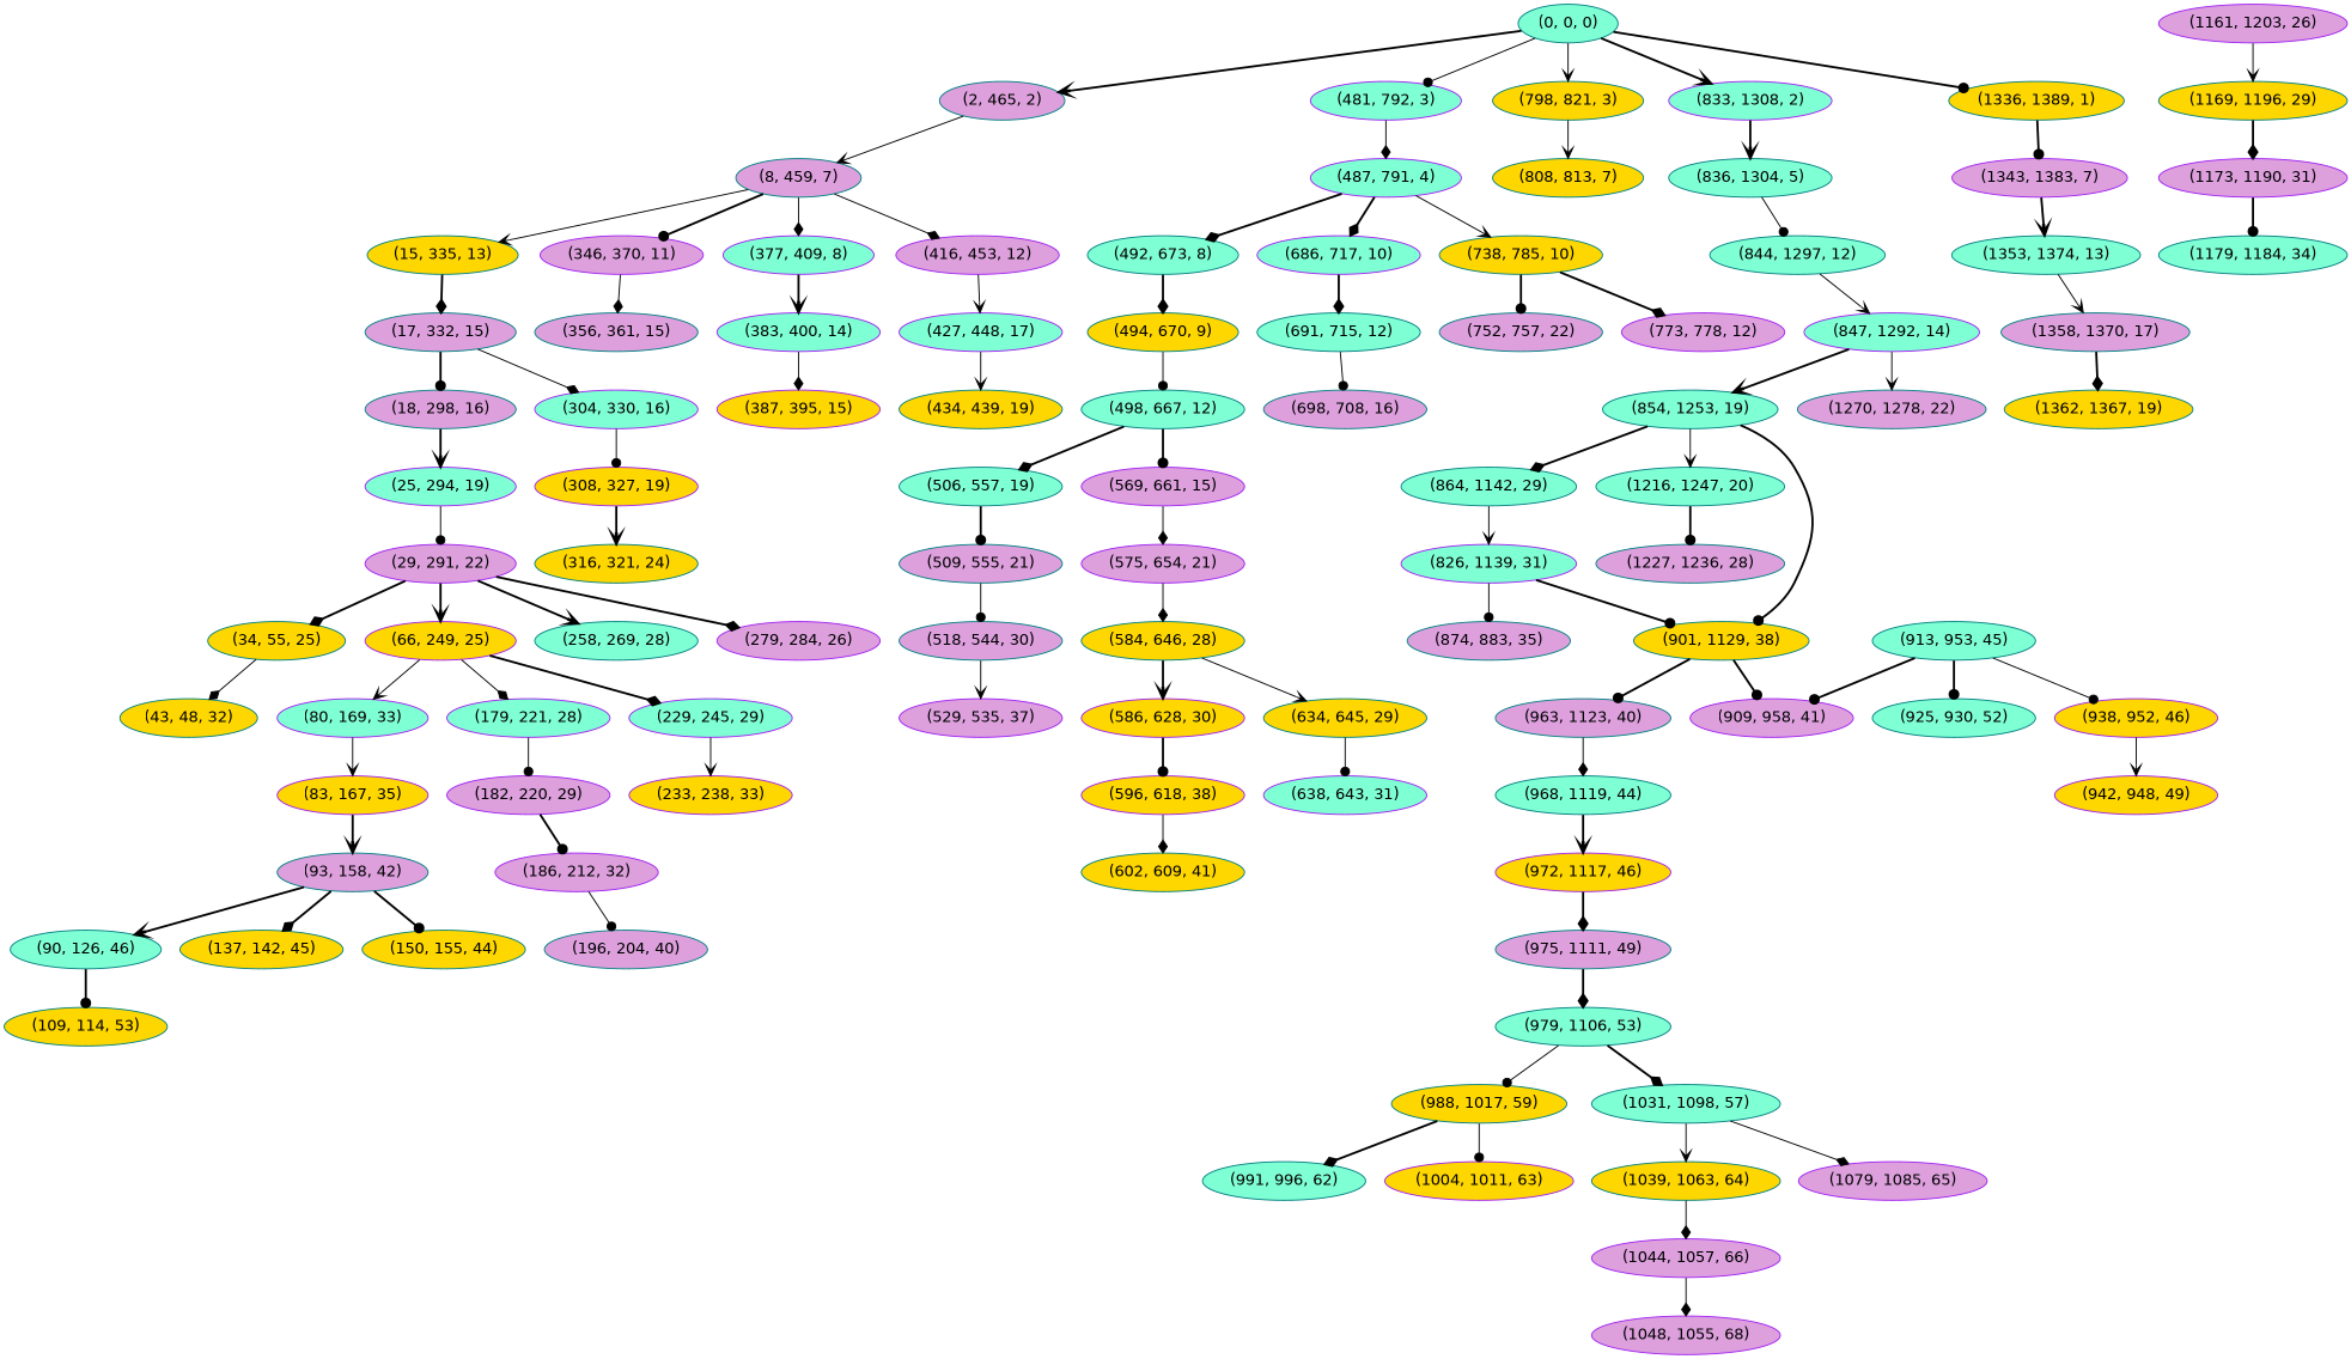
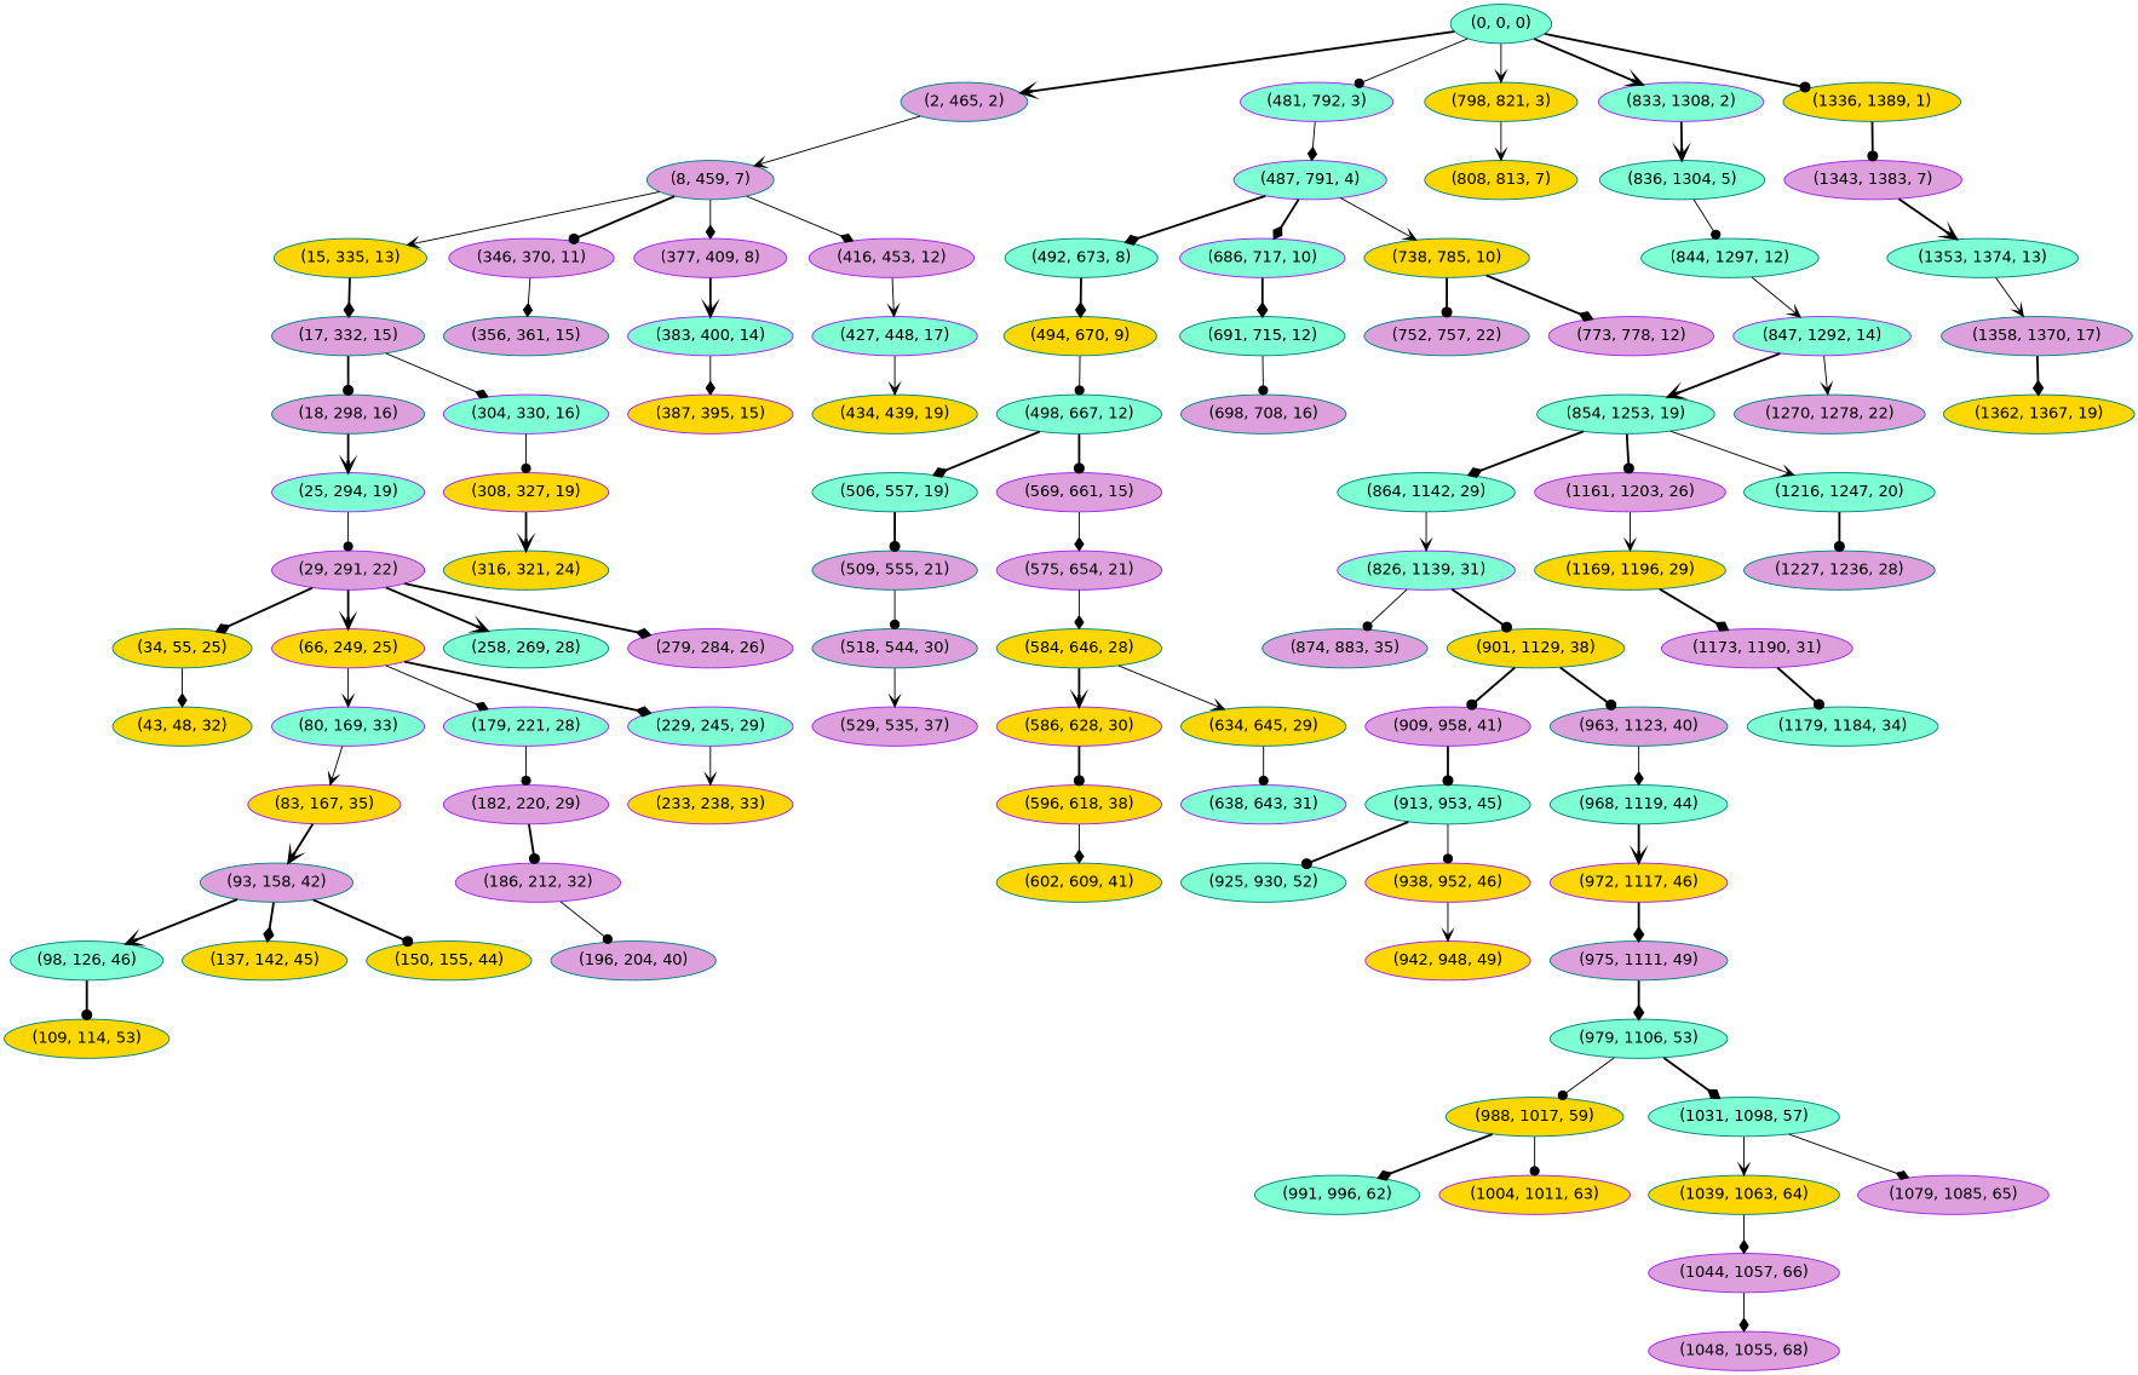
  digraph {
    fontname="DejaVu Sans"
    node [color=teal fillcolor=plum fontname="DejaVu Sans" style=filled]
    edge [arrowhead=vee fontname="DejaVu Sans" style=bold]
    "(0, 0, 0)" [fillcolor=aquamarine]
    "(2, 465, 2)"
    "(481, 792, 3)" [color=purple fillcolor=aquamarine]
    "(798, 821, 3)" [fillcolor=gold]
    "(833, 1308, 2)" [color=purple fillcolor=aquamarine]
    "(1336, 1389, 1)" [fillcolor=gold]
    "(8, 459, 7)"
    "(487, 791, 4)" [color=purple fillcolor=aquamarine]
    "(808, 813, 7)" [fillcolor=gold]
    "(836, 1304, 5)" [fillcolor=aquamarine]
    "(1343, 1383, 7)" [color=purple]
    "(15, 335, 13)" [fillcolor=gold]
    "(346, 370, 11)" [color=purple]
-   "(377, 409, 8)" [color=purple fillcolor=aquamarine]
+   "(377, 409, 8)" [color=purple]
    "(416, 453, 12)" [color=purple]
    "(17, 332, 15)"
    "(356, 361, 15)"
    "(383, 400, 14)" [color=purple fillcolor=aquamarine]
    "(427, 448, 17)" [color=purple fillcolor=aquamarine]
    "(18, 298, 16)"
    "(304, 330, 16)" [color=purple fillcolor=aquamarine]
    "(25, 294, 19)" [color=purple fillcolor=aquamarine]
    "(308, 327, 19)" [color=purple fillcolor=gold]
    "(29, 291, 22)" [color=purple]
    "(34, 55, 25)" [fillcolor=gold]
    "(66, 249, 25)" [color=purple fillcolor=gold]
    "(258, 269, 28)" [fillcolor=aquamarine]
    "(279, 284, 26)" [color=purple]
    "(43, 48, 32)" [fillcolor=gold]
    "(80, 169, 33)" [color=purple fillcolor=aquamarine]
    "(179, 221, 28)" [color=purple fillcolor=aquamarine]
    "(229, 245, 29)" [color=purple fillcolor=aquamarine]
    "(83, 167, 35)" [color=purple fillcolor=gold]
    "(182, 220, 29)" [color=purple]
    "(233, 238, 33)" [color=purple fillcolor=gold]
    "(93, 158, 42)"
-   "(98, 126, 46)" [fillcolor=aquamarine label="(90, 126, 46)"]
+   "(98, 126, 46)" [fillcolor=aquamarine]
    "(137, 142, 45)" [fillcolor=gold]
    "(150, 155, 44)" [fillcolor=gold]
    "(109, 114, 53)" [fillcolor=gold]
    "(186, 212, 32)" [color=purple]
    "(196, 204, 40)"
    "(316, 321, 24)" [fillcolor=gold]
    "(387, 395, 15)" [color=purple fillcolor=gold]
    "(434, 439, 19)" [fillcolor=gold]
    "(492, 673, 8)" [fillcolor=aquamarine]
    "(686, 717, 10)" [color=purple fillcolor=aquamarine]
    "(738, 785, 10)" [fillcolor=gold]
    "(494, 670, 9)" [fillcolor=gold]
    "(691, 715, 12)" [fillcolor=aquamarine]
    "(752, 757, 22)"
    "(773, 778, 12)" [color=purple]
    "(498, 667, 12)" [fillcolor=aquamarine]
    "(506, 557, 19)" [fillcolor=aquamarine]
    "(569, 661, 15)" [color=purple]
    "(509, 555, 21)"
    "(575, 654, 21)" [color=purple]
    "(518, 544, 30)"
    "(529, 535, 37)" [color=purple]
    "(584, 646, 28)" [fillcolor=gold]
    "(586, 628, 30)" [color=purple fillcolor=gold]
    "(634, 645, 29)" [fillcolor=gold]
    "(596, 618, 38)" [color=purple fillcolor=gold]
    "(638, 643, 31)" [color=purple fillcolor=aquamarine]
    "(602, 609, 41)" [fillcolor=gold]
    "(698, 708, 16)"
    "(844, 1297, 12)" [fillcolor=aquamarine]
    "(847, 1292, 14)" [color=purple fillcolor=aquamarine]
    "(854, 1253, 19)" [fillcolor=aquamarine]
    "(1270, 1278, 22)"
    "(864, 1142, 29)" [fillcolor=aquamarine]
    "(1161, 1203, 26)" [color=purple]
    "(1216, 1247, 20)" [fillcolor=aquamarine]
    n74 [color=purple fillcolor=aquamarine label="(826, 1139, 31)"]
    "(1169, 1196, 29)" [fillcolor=gold]
    "(1227, 1236, 28)"
    "(874, 883, 35)"
    "(901, 1129, 38)" [fillcolor=gold]
    "(909, 958, 41)" [color=purple]
    "(963, 1123, 40)"
    "(913, 953, 45)" [fillcolor=aquamarine]
    "(968, 1119, 44)" [fillcolor=aquamarine]
    "(925, 930, 52)" [fillcolor=aquamarine]
    "(938, 952, 46)" [color=purple fillcolor=gold]
    "(942, 948, 49)" [color=purple fillcolor=gold]
    "(972, 1117, 46)" [color=purple fillcolor=gold]
    "(975, 1111, 49)"
    "(979, 1106, 53)" [fillcolor=aquamarine]
    "(988, 1017, 59)" [fillcolor=gold]
    "(1031, 1098, 57)" [fillcolor=aquamarine]
    "(991, 996, 62)" [fillcolor=aquamarine]
    "(1004, 1011, 63)" [color=purple fillcolor=gold]
    "(1039, 1063, 64)" [fillcolor=gold]
    "(1079, 1085, 65)" [color=purple]
    "(1044, 1057, 66)" [color=purple]
    "(1048, 1055, 68)" [color=purple]
    "(1173, 1190, 31)" [color=purple]
    "(1179, 1184, 34)" [fillcolor=aquamarine]
    "(1353, 1374, 13)" [fillcolor=aquamarine]
    "(1358, 1370, 17)"
    "(1362, 1367, 19)" [fillcolor=gold]
    "(0, 0, 0)" -> "(2, 465, 2)"
    "(0, 0, 0)" -> "(481, 792, 3)" [arrowhead=dot style=solid]
    "(0, 0, 0)" -> "(798, 821, 3)" [style=solid]
    "(0, 0, 0)" -> "(833, 1308, 2)"
    "(0, 0, 0)" -> "(1336, 1389, 1)" [arrowhead=dot]
    "(2, 465, 2)" -> "(8, 459, 7)" [style=solid]
    "(481, 792, 3)" -> "(487, 791, 4)" [arrowhead=diamond style=solid]
    "(798, 821, 3)" -> "(808, 813, 7)" [style=solid]
    "(833, 1308, 2)" -> "(836, 1304, 5)"
    "(1336, 1389, 1)" -> "(1343, 1383, 7)" [arrowhead=dot]
    "(8, 459, 7)" -> "(15, 335, 13)" [style=solid]
    "(8, 459, 7)" -> "(346, 370, 11)" [arrowhead=dot]
    "(8, 459, 7)" -> "(377, 409, 8)" [arrowhead=diamond style=solid]
    "(8, 459, 7)" -> "(416, 453, 12)" [arrowhead=diamond style=solid]
    "(487, 791, 4)" -> "(492, 673, 8)" [arrowhead=diamond]
    "(487, 791, 4)" -> "(686, 717, 10)" [arrowhead=diamond]
    "(487, 791, 4)" -> "(738, 785, 10)" [style=solid]
    "(836, 1304, 5)" -> "(844, 1297, 12)" [arrowhead=dot style=solid]
    "(1343, 1383, 7)" -> "(1353, 1374, 13)"
    "(15, 335, 13)" -> "(17, 332, 15)" [arrowhead=diamond]
    "(346, 370, 11)" -> "(356, 361, 15)" [arrowhead=diamond style=solid]
    "(377, 409, 8)" -> "(383, 400, 14)"
    "(416, 453, 12)" -> "(427, 448, 17)" [style=solid]
    "(17, 332, 15)" -> "(18, 298, 16)" [arrowhead=dot]
    "(17, 332, 15)" -> "(304, 330, 16)" [arrowhead=diamond style=solid]
    "(383, 400, 14)" -> "(387, 395, 15)" [arrowhead=diamond style=solid]
    "(427, 448, 17)" -> "(434, 439, 19)" [style=solid]
    "(18, 298, 16)" -> "(25, 294, 19)"
    "(304, 330, 16)" -> "(308, 327, 19)" [arrowhead=dot style=solid]
    "(25, 294, 19)" -> "(29, 291, 22)" [arrowhead=dot style=solid]
    "(308, 327, 19)" -> "(316, 321, 24)"
    "(29, 291, 22)" -> "(34, 55, 25)" [arrowhead=diamond]
    "(29, 291, 22)" -> "(66, 249, 25)"
    "(29, 291, 22)" -> "(258, 269, 28)"
    "(29, 291, 22)" -> "(279, 284, 26)" [arrowhead=diamond]
    "(34, 55, 25)" -> "(43, 48, 32)" [arrowhead=diamond style=solid]
    "(66, 249, 25)" -> "(80, 169, 33)" [style=solid]
    "(66, 249, 25)" -> "(179, 221, 28)" [arrowhead=diamond style=solid]
    "(66, 249, 25)" -> "(229, 245, 29)" [arrowhead=diamond]
    "(80, 169, 33)" -> "(83, 167, 35)" [style=solid]
    "(179, 221, 28)" -> "(182, 220, 29)" [arrowhead=dot style=solid]
    "(229, 245, 29)" -> "(233, 238, 33)" [style=solid]
    "(83, 167, 35)" -> "(93, 158, 42)"
    "(182, 220, 29)" -> "(186, 212, 32)" [arrowhead=dot]
    "(93, 158, 42)" -> "(98, 126, 46)"
    "(93, 158, 42)" -> "(137, 142, 45)" [arrowhead=diamond]
    "(93, 158, 42)" -> "(150, 155, 44)" [arrowhead=dot]
    "(98, 126, 46)" -> "(109, 114, 53)" [arrowhead=dot]
    "(186, 212, 32)" -> "(196, 204, 40)" [arrowhead=dot style=solid]
    "(492, 673, 8)" -> "(494, 670, 9)" [arrowhead=diamond]
    "(686, 717, 10)" -> "(691, 715, 12)" [arrowhead=diamond]
    "(738, 785, 10)" -> "(752, 757, 22)" [arrowhead=dot]
    "(738, 785, 10)" -> "(773, 778, 12)" [arrowhead=diamond]
    "(494, 670, 9)" -> "(498, 667, 12)" [arrowhead=dot style=solid]
    "(691, 715, 12)" -> "(698, 708, 16)" [arrowhead=dot style=solid]
    "(498, 667, 12)" -> "(506, 557, 19)" [arrowhead=diamond]
    "(498, 667, 12)" -> "(569, 661, 15)" [arrowhead=dot]
    "(506, 557, 19)" -> "(509, 555, 21)" [arrowhead=dot]
    "(569, 661, 15)" -> "(575, 654, 21)" [arrowhead=diamond style=solid]
    "(509, 555, 21)" -> "(518, 544, 30)" [arrowhead=dot style=solid]
    "(575, 654, 21)" -> "(584, 646, 28)" [arrowhead=diamond style=solid]
    "(518, 544, 30)" -> "(529, 535, 37)" [style=solid]
    "(584, 646, 28)" -> "(586, 628, 30)"
    "(584, 646, 28)" -> "(634, 645, 29)" [style=solid]
    "(586, 628, 30)" -> "(596, 618, 38)" [arrowhead=dot]
    "(634, 645, 29)" -> "(638, 643, 31)" [arrowhead=dot style=solid]
    "(596, 618, 38)" -> "(602, 609, 41)" [arrowhead=diamond style=solid]
    "(844, 1297, 12)" -> "(847, 1292, 14)" [style=solid]
    "(847, 1292, 14)" -> "(854, 1253, 19)"
    "(847, 1292, 14)" -> "(1270, 1278, 22)" [style=solid]
    "(854, 1253, 19)" -> "(864, 1142, 29)" [arrowhead=diamond]
-   "(854, 1253, 19)" -> "(901, 1129, 38)" [arrowhead=dot]
+   "(854, 1253, 19)" -> "(1161, 1203, 26)" [arrowhead=dot]
    "(854, 1253, 19)" -> "(1216, 1247, 20)" [style=solid]
    "(864, 1142, 29)" -> n74 [style=solid]
    "(1161, 1203, 26)" -> "(1169, 1196, 29)" [style=solid]
    "(1216, 1247, 20)" -> "(1227, 1236, 28)" [arrowhead=dot]
    n74 -> "(874, 883, 35)" [arrowhead=dot style=solid]
    n74 -> "(901, 1129, 38)" [arrowhead=dot]
    "(1169, 1196, 29)" -> "(1173, 1190, 31)" [arrowhead=diamond]
    "(901, 1129, 38)" -> "(909, 958, 41)" [arrowhead=dot]
    "(901, 1129, 38)" -> "(963, 1123, 40)" [arrowhead=dot]
-   "(913, 953, 45)" -> "(909, 958, 41)" [arrowhead=dot]
+   "(909, 958, 41)" -> "(913, 953, 45)" [arrowhead=dot]
    "(963, 1123, 40)" -> "(968, 1119, 44)" [arrowhead=diamond style=solid]
    "(913, 953, 45)" -> "(925, 930, 52)" [arrowhead=dot]
    "(913, 953, 45)" -> "(938, 952, 46)" [arrowhead=dot style=solid]
    "(968, 1119, 44)" -> "(972, 1117, 46)"
    "(938, 952, 46)" -> "(942, 948, 49)" [style=solid]
    "(972, 1117, 46)" -> "(975, 1111, 49)" [arrowhead=diamond]
    "(975, 1111, 49)" -> "(979, 1106, 53)" [arrowhead=diamond]
    "(979, 1106, 53)" -> "(988, 1017, 59)" [arrowhead=dot style=solid]
    "(979, 1106, 53)" -> "(1031, 1098, 57)" [arrowhead=diamond]
    "(988, 1017, 59)" -> "(991, 996, 62)" [arrowhead=diamond]
    "(988, 1017, 59)" -> "(1004, 1011, 63)" [arrowhead=dot style=solid]
    "(1031, 1098, 57)" -> "(1039, 1063, 64)" [style=solid]
    "(1031, 1098, 57)" -> "(1079, 1085, 65)" [arrowhead=diamond style=solid]
    "(1039, 1063, 64)" -> "(1044, 1057, 66)" [arrowhead=diamond style=solid]
    "(1044, 1057, 66)" -> "(1048, 1055, 68)" [arrowhead=diamond style=solid]
    "(1173, 1190, 31)" -> "(1179, 1184, 34)" [arrowhead=dot]
    "(1353, 1374, 13)" -> "(1358, 1370, 17)" [style=solid]
    "(1358, 1370, 17)" -> "(1362, 1367, 19)" [arrowhead=diamond]
  }
